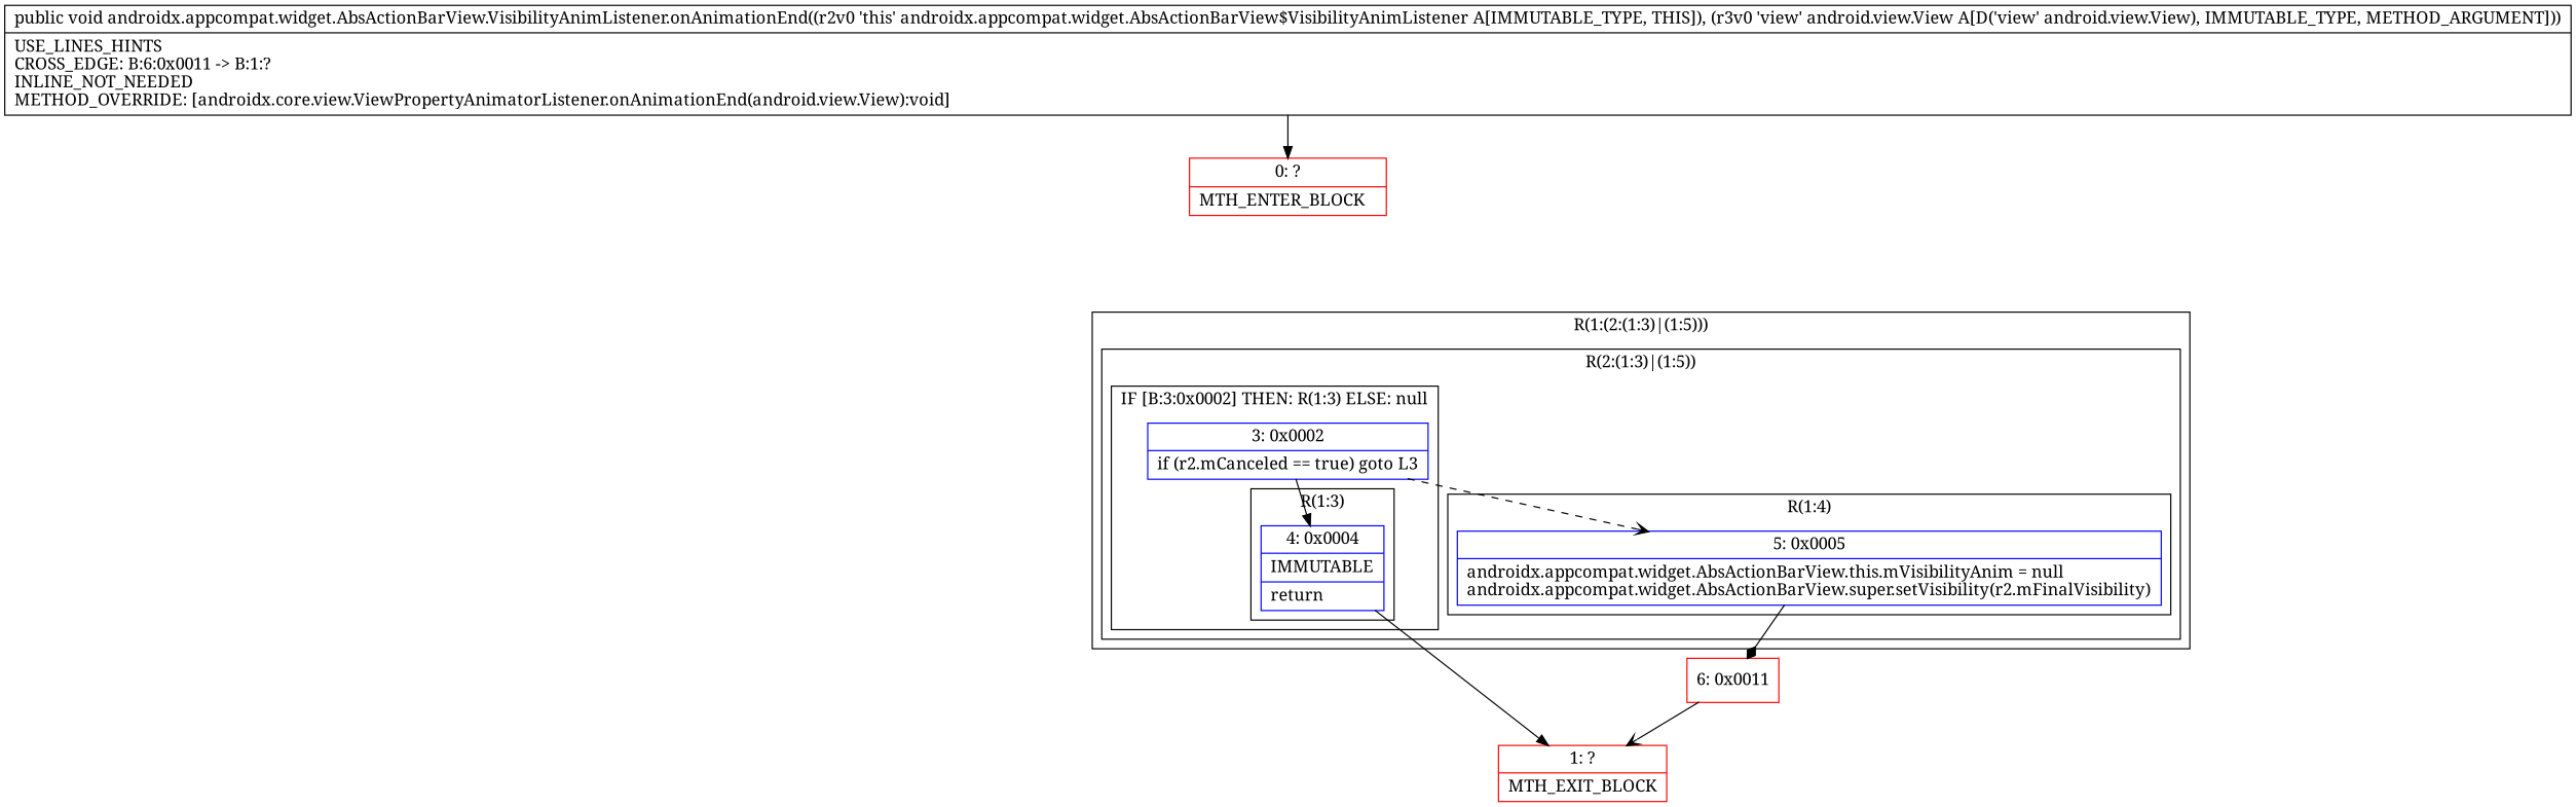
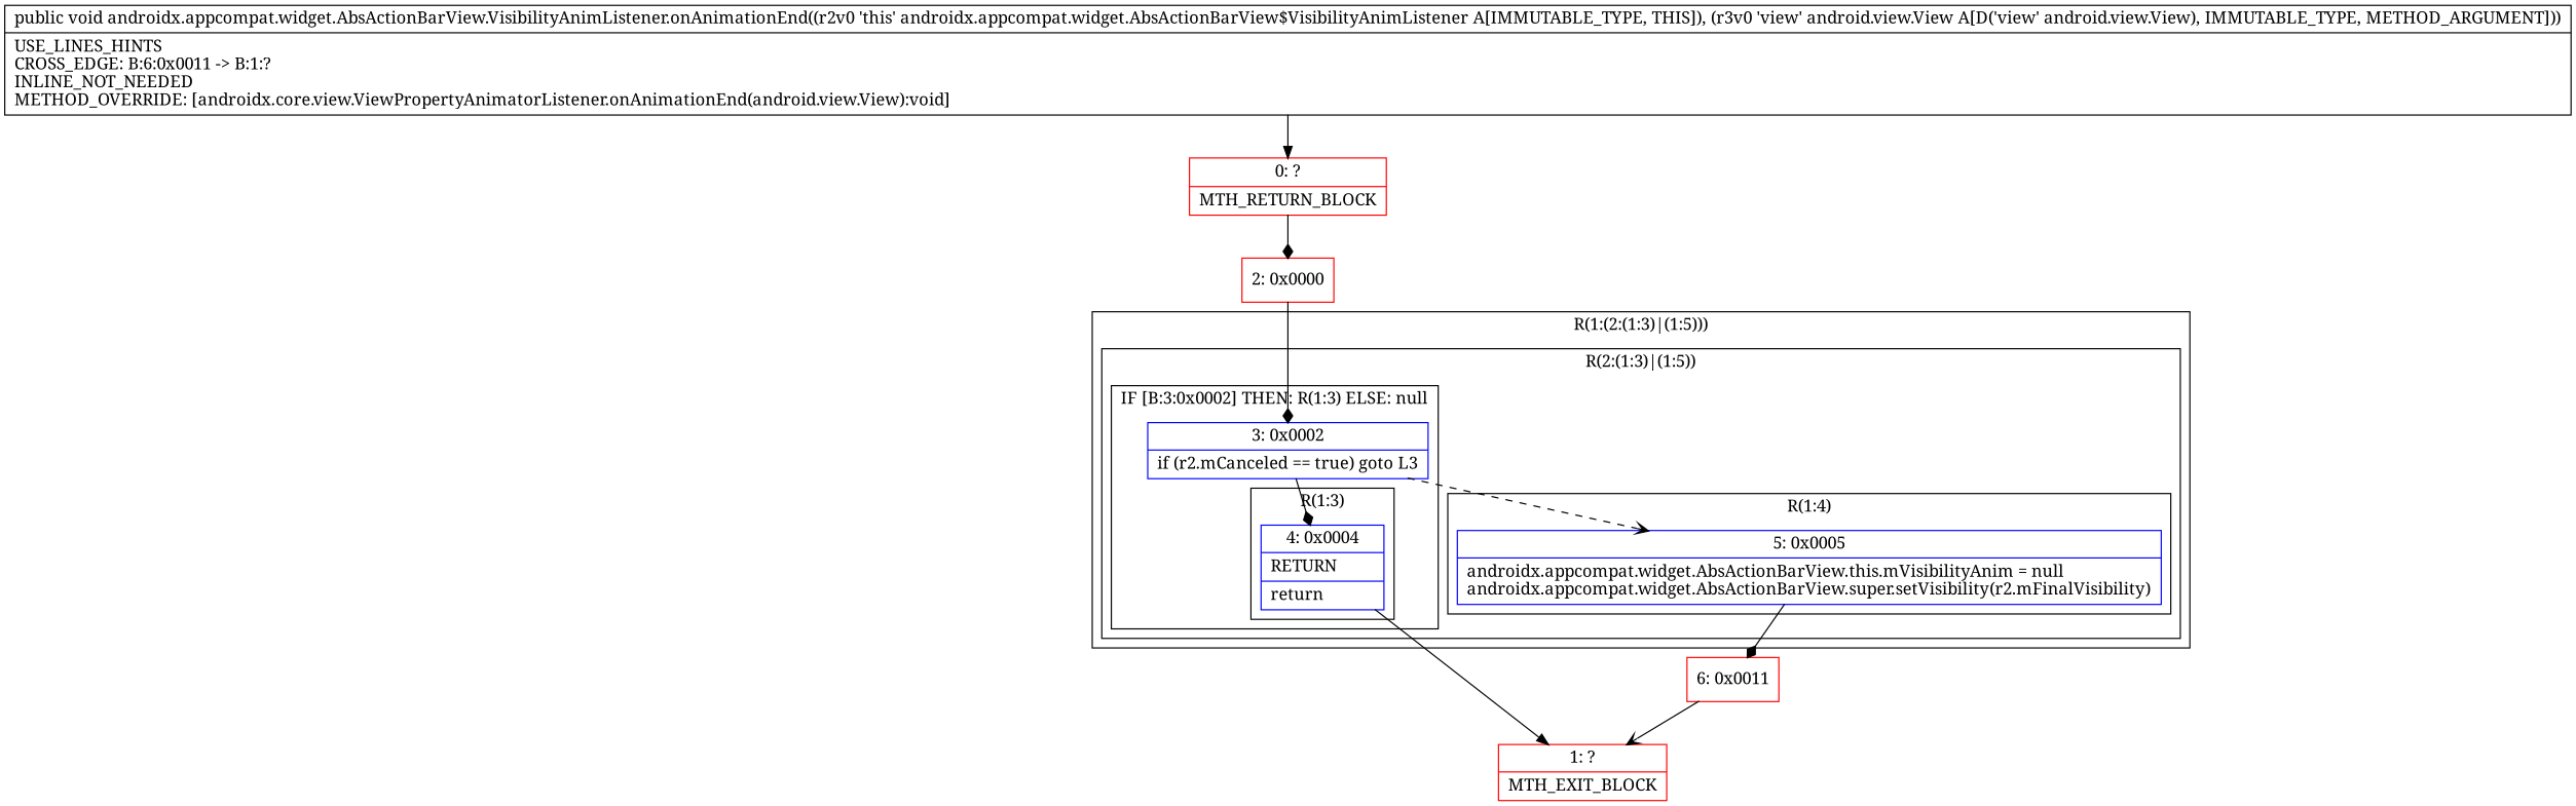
  digraph {
    fontname="Noto Serif"
    node [color=red fontname="Noto Serif" shape=record]
    edge [arrowhead=normal fontname="Noto Serif"]
-   n1 [color=blue label="{4\:\ 0x0004|IMMUTABLE\l|return\l}"]
+   n1 [color=blue label="{4\:\ 0x0004|RETURN\l|return\l}"]
    n2 [color=blue label="{3\:\ 0x0002|if (r2.mCanceled == true) goto L3\l}"]
    n3 [color=blue label="{5\:\ 0x0005|androidx.appcompat.widget.AbsActionBarView.this.mVisibilityAnim = null\landroidx.appcompat.widget.AbsActionBarView.super.setVisibility(r2.mFinalVisibility)\l}"]
    n4 [label="{1\:\ ?|MTH_EXIT_BLOCK\l}"]
    n5 [label="{6\:\ 0x0011}"]
-   n6 [label="{0\:\ ?|MTH_ENTER_BLOCK\l}"]
+   n6 [label="{0\:\ ?|MTH_RETURN_BLOCK\l}"]
+   n7 [label="{2\:\ 0x0000}"]
    n8 [label="{public void androidx.appcompat.widget.AbsActionBarView.VisibilityAnimListener.onAnimationEnd((r2v0 'this' androidx.appcompat.widget.AbsActionBarView$VisibilityAnimListener A[IMMUTABLE_TYPE, THIS]), (r3v0 'view' android.view.View A[D('view' android.view.View), IMMUTABLE_TYPE, METHOD_ARGUMENT]))  | USE_LINES_HINTS\lCROSS_EDGE: B:6:0x0011 \-\> B:1:?\lINLINE_NOT_NEEDED\lMETHOD_OVERRIDE: [androidx.core.view.ViewPropertyAnimatorListener.onAnimationEnd(android.view.View):void]\l}" color=""]
    subgraph cluster_1 {
      label="R(1:(2:(1:3)|(1:5)))"
      subgraph cluster_2 {
        label="R(2:(1:3)|(1:5))"
        subgraph cluster_3 {
          label="IF [B:3:0x0002] THEN: R(1:3) ELSE: null"
          n2
          subgraph cluster_4 {
            label="R(1:3)"
            n1
          }
        }
        subgraph cluster_5 {
          label="R(1:4)"
          n3
        }
      }
    }
    n1 -> n4
-   n2 -> n1
+   n2 -> n1 [arrowhead=diamond]
    n2 -> n3 [arrowhead=vee style=dashed]
    n3 -> n5 [arrowhead=diamond]
    n5 -> n4 [arrowhead=vee]
+   n6 -> n7 [arrowhead=diamond]
+   n7 -> n2 [arrowhead=diamond]
    n8 -> n6
  }
